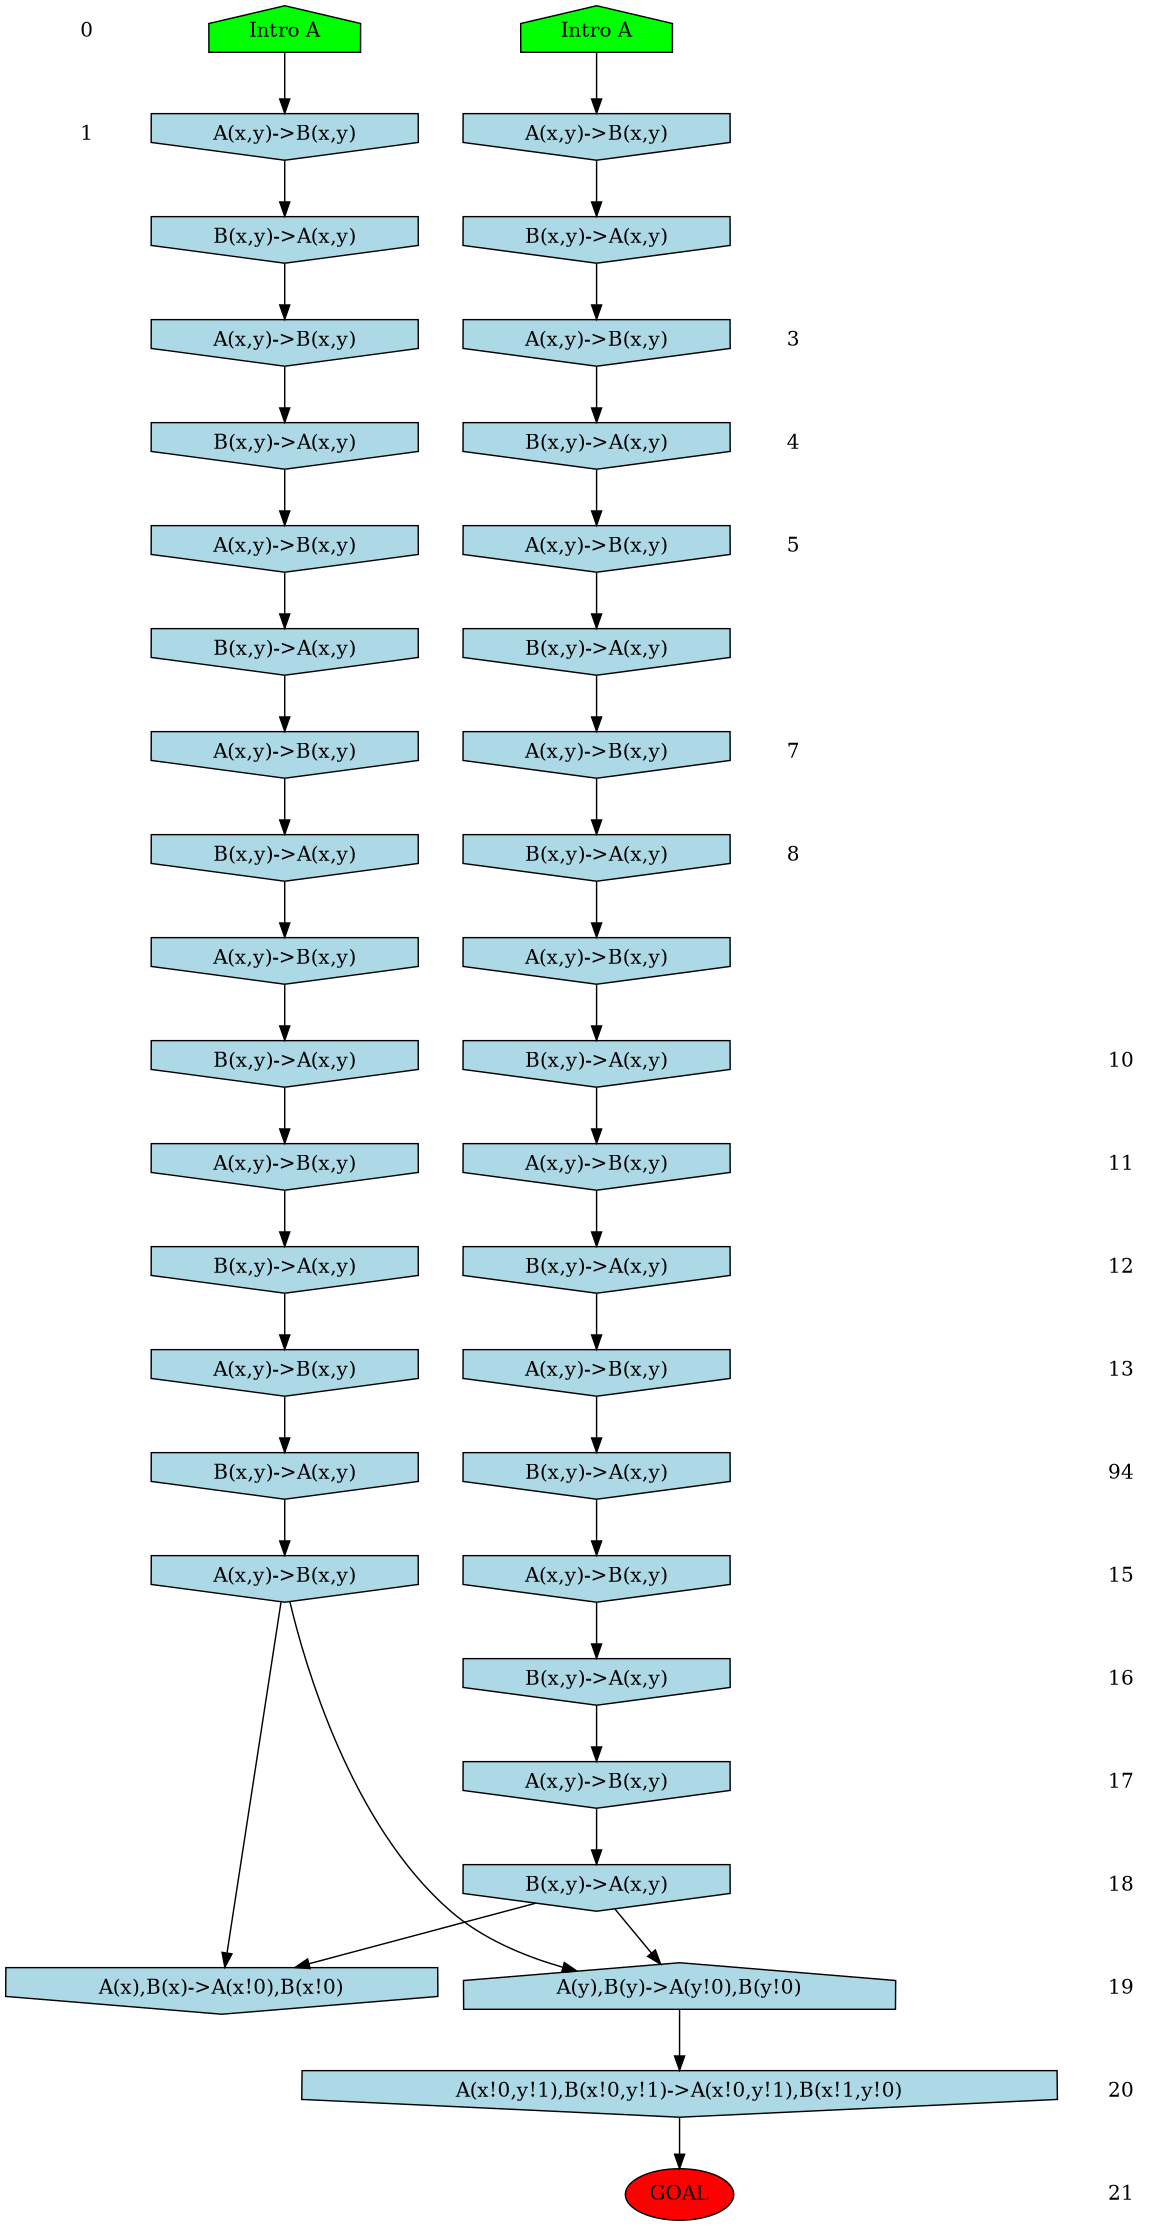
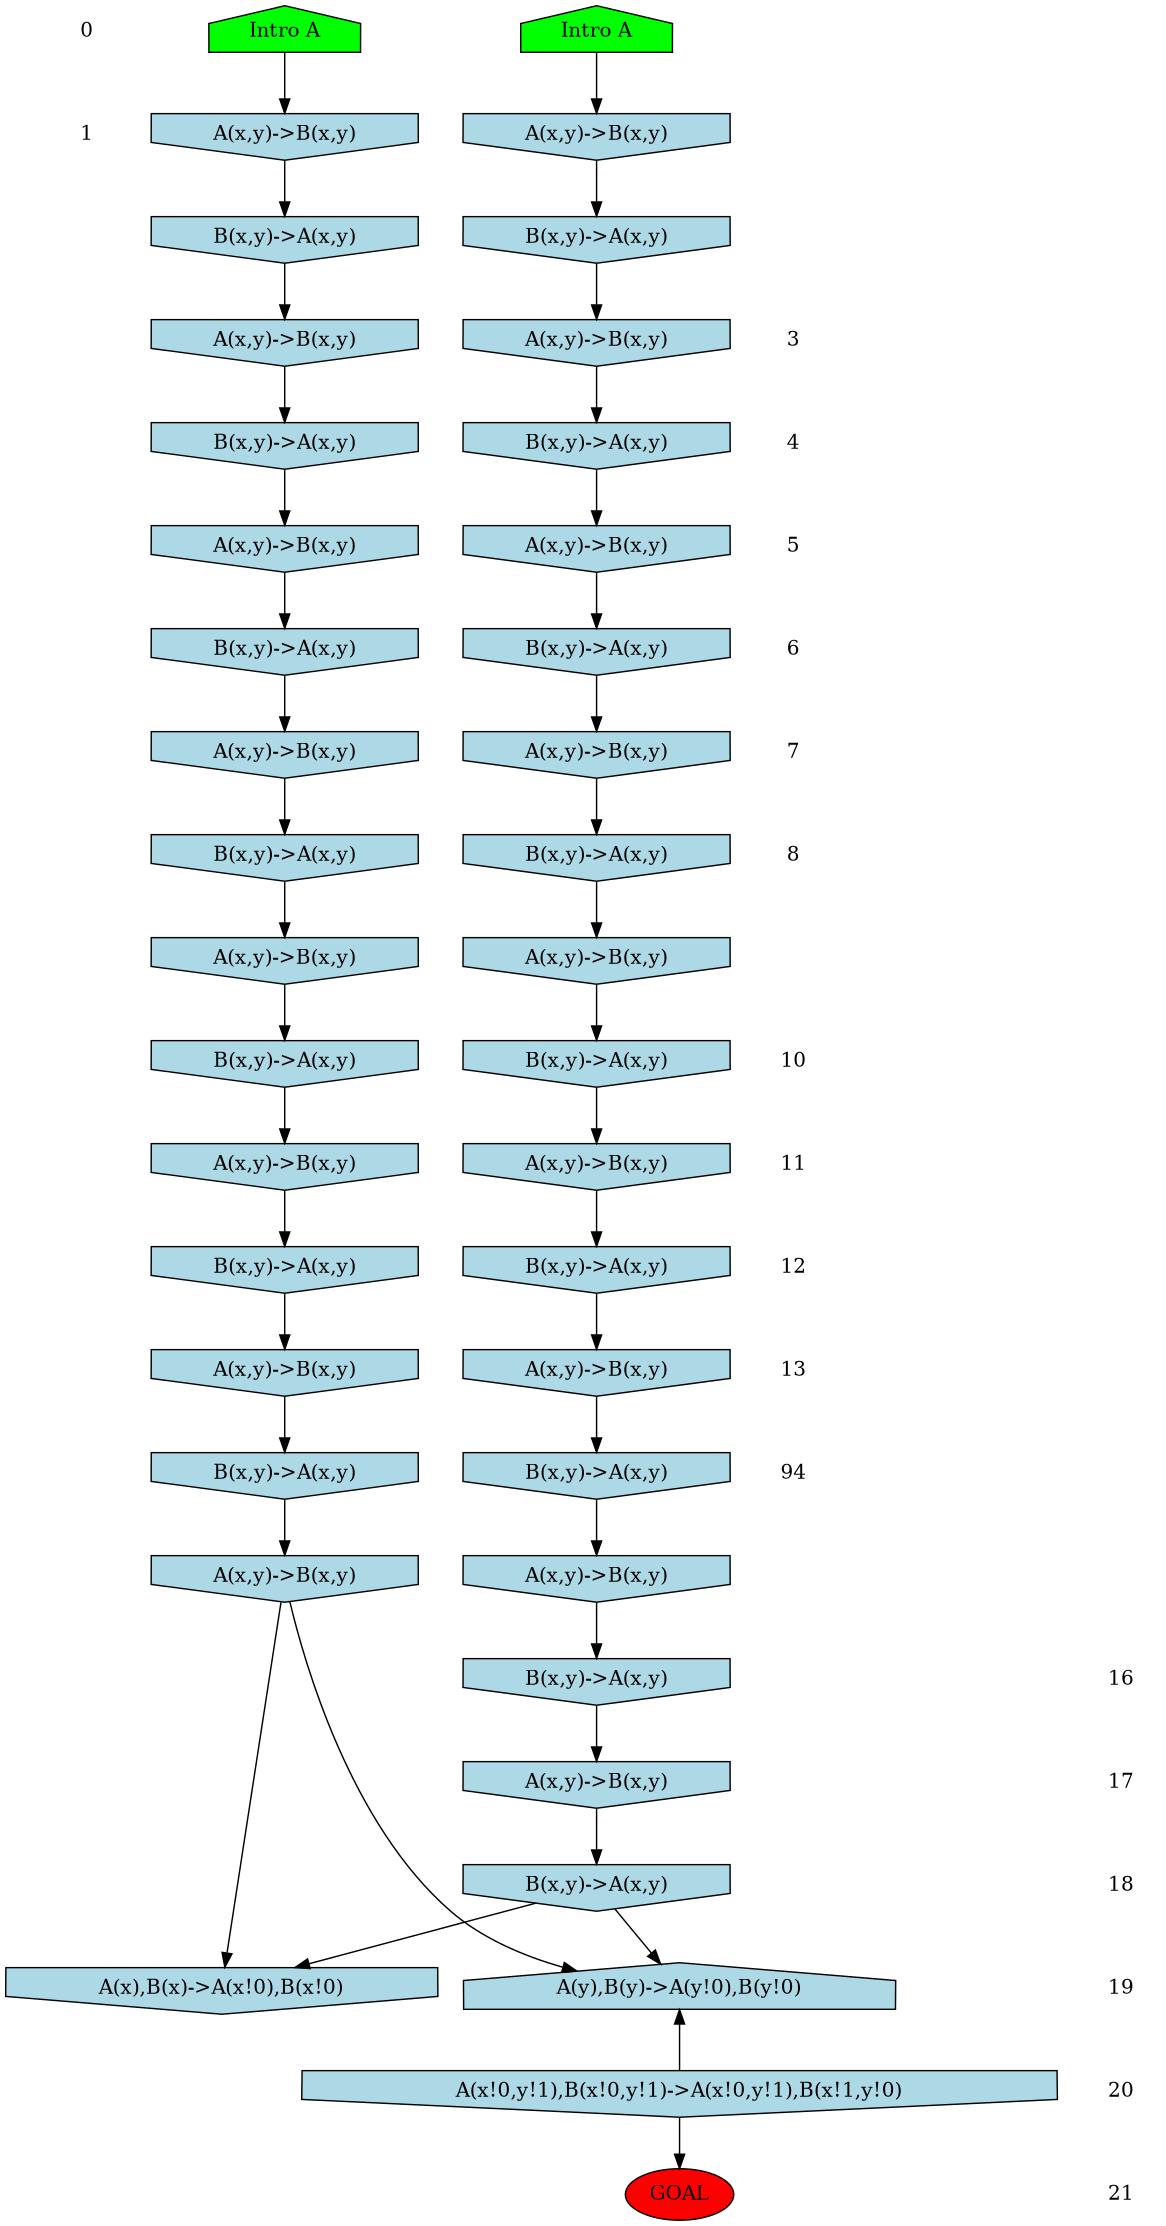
  digraph {
    ranksep=.5
    node [shape=invhouse fillcolor=lightblue style=filled]
    0 [shape=plaintext fillcolor="" style=""]
    n2 [fillcolor=green label="Intro A" shape=house]
    n3 [fillcolor=green label="Intro A" shape=house]
    1 [shape=plaintext fillcolor="" style=""]
    n5 [label="A(x,y)->B(x,y)"]
    n6 [label="A(x,y)->B(x,y)"]
    n7 [label="B(x,y)->A(x,y)"]
    n8 [label="B(x,y)->A(x,y)"]
    3 [shape=plaintext fillcolor="" style=""]
    n10 [label="A(x,y)->B(x,y)"]
    n11 [label="A(x,y)->B(x,y)"]
    4 [shape=plaintext fillcolor="" style=""]
    n13 [label="B(x,y)->A(x,y)"]
    n14 [label="B(x,y)->A(x,y)"]
    5 [shape=plaintext fillcolor="" style=""]
    n16 [label="A(x,y)->B(x,y)"]
    n17 [label="A(x,y)->B(x,y)"]
+   6 [shape=plaintext fillcolor="" style=""]
    n19 [label="B(x,y)->A(x,y)"]
    n20 [label="B(x,y)->A(x,y)"]
    7 [shape=plaintext fillcolor="" style=""]
    n22 [label="A(x,y)->B(x,y)"]
    n23 [label="A(x,y)->B(x,y)"]
    8 [shape=plaintext fillcolor="" style=""]
    n25 [label="B(x,y)->A(x,y)"]
    n26 [label="B(x,y)->A(x,y)"]
    n27 [label="A(x,y)->B(x,y)"]
    n28 [label="A(x,y)->B(x,y)"]
    10 [shape=plaintext fillcolor="" style=""]
    n30 [label="B(x,y)->A(x,y)"]
    n31 [label="B(x,y)->A(x,y)"]
    11 [shape=plaintext fillcolor="" style=""]
    n33 [label="A(x,y)->B(x,y)"]
    n34 [label="A(x,y)->B(x,y)"]
    12 [shape=plaintext fillcolor="" style=""]
    n36 [label="B(x,y)->A(x,y)"]
    n37 [label="B(x,y)->A(x,y)"]
    13 [shape=plaintext fillcolor="" style=""]
    n39 [label="A(x,y)->B(x,y)"]
    n40 [label="A(x,y)->B(x,y)"]
    n41 [label=94 shape=plaintext fillcolor="" style=""]
    n42 [label="B(x,y)->A(x,y)"]
    n43 [label="B(x,y)->A(x,y)"]
-   15 [shape=plaintext fillcolor="" style=""]
    n45 [label="A(x,y)->B(x,y)"]
    n46 [label="A(x,y)->B(x,y)"]
    16 [shape=plaintext fillcolor="" style=""]
    n48 [label="B(x,y)->A(x,y)"]
    17 [shape=plaintext fillcolor="" style=""]
    n50 [label="A(x,y)->B(x,y)"]
    18 [shape=plaintext fillcolor="" style=""]
    n52 [label="B(x,y)->A(x,y)"]
    19 [shape=plaintext fillcolor="" style=""]
    n54 [label="A(x),B(x)->A(x!0),B(x!0)"]
    n55 [label="A(y),B(y)->A(y!0),B(y!0)" shape=house]
    20 [shape=plaintext fillcolor="" style=""]
    n57 [label="A(x!0,y!1),B(x!0,y!1)->A(x!0,y!1),B(x!1,y!0)"]
    21 [shape=plaintext fillcolor="" style=""]
    n59 [fillcolor=red label=GOAL shape=""]
    subgraph sub_1 {
      rank=same
      0
      n2
      n3
    }
    subgraph sub_2 {
      rank=same
      1
      n5
      n6
    }
    subgraph sub_3 {
      rank=same
      n7
      n8
    }
    subgraph sub_4 {
      rank=same
      3
      n10
      n11
    }
    subgraph sub_5 {
      rank=same
      4
      n13
      n14
    }
    subgraph sub_6 {
      rank=same
      5
      n16
      n17
    }
    subgraph sub_7 {
      rank=same
+     6
      n19
      n20
    }
    subgraph sub_8 {
      rank=same
      7
      n22
      n23
    }
    subgraph sub_9 {
      rank=same
      8
      n25
      n26
    }
    subgraph sub_10 {
      rank=same
      n27
      n28
    }
    subgraph sub_11 {
      rank=same
      10
      n30
      n31
    }
    subgraph sub_12 {
      rank=same
      11
      n33
      n34
    }
    subgraph sub_13 {
      rank=same
      12
      n36
      n37
    }
    subgraph sub_14 {
      rank=same
      13
      n39
      n40
    }
    subgraph sub_15 {
      rank=same
      n41
      n42
      n43
    }
    subgraph sub_16 {
      rank=same
-     15
      n45
      n46
    }
    subgraph sub_17 {
      rank=same
      16
      n48
    }
    subgraph sub_18 {
      rank=same
      17
      n50
    }
    subgraph sub_19 {
      rank=same
      18
      n52
    }
    subgraph sub_20 {
      rank=same
      19
      n54
      n55
    }
    subgraph sub_21 {
      rank=same
      20
      n57
    }
    subgraph sub_22 {
      rank=same
      21
      n59
    }
    0 -> 1 [style=invis]
    n2 -> n5
    n3 -> n6
    n5 -> n7
    n6 -> n8
    n7 -> n10
    n8 -> n11
    3 -> 4 [style=invis]
    n10 -> n13
    n11 -> n14
    4 -> 5 [style=invis]
    n13 -> n16
    n14 -> n17
+   5 -> 6 [style=invis]
    n16 -> n20
    n17 -> n19
+   6 -> 7 [style=invis]
    n19 -> n22
    n20 -> n23
    7 -> 8 [style=invis]
    n22 -> n25
    n23 -> n26
    n25 -> n27
    n26 -> n28
    n27 -> n30
    n28 -> n31
    10 -> 11 [style=invis]
    n30 -> n34
    n31 -> n33
    11 -> 12 [style=invis]
    n33 -> n37
    n34 -> n36
    12 -> 13 [style=invis]
    n36 -> n39
    n37 -> n40
    13 -> n41 [style=invis]
    n39 -> n42
    n40 -> n43
-   n41 -> 15 [style=invis]
    n42 -> n46
    n43 -> n45
-   15 -> 16 [style=invis]
    n45 -> n48
    n46 -> n54
    n46 -> n55
    16 -> 17 [style=invis]
    n48 -> n50
    17 -> 18 [style=invis]
    n50 -> n52
    18 -> 19 [style=invis]
    n52 -> n54
    n52 -> n55
    19 -> 20 [style=invis]
-   n55 -> n57
+   n57 -> n55
    20 -> 21 [style=invis]
    n57 -> n59
  }
